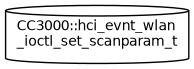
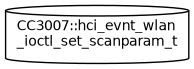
  digraph {
    rankdir=LR
-   n1 [color=black fillcolor=white fontname=Helvetica fontsize=10 height=0.2 label="CC3000::hci_evnt_wlan\l_ioctl_set_scanparam_t" shape=cylinder style=filled width=0.4]
+   n1 [color=black fillcolor=white fontname=Helvetica fontsize=10 height=0.2 label="CC3007::hci_evnt_wlan\l_ioctl_set_scanparam_t" shape=cylinder style=filled width=0.4]
  }
